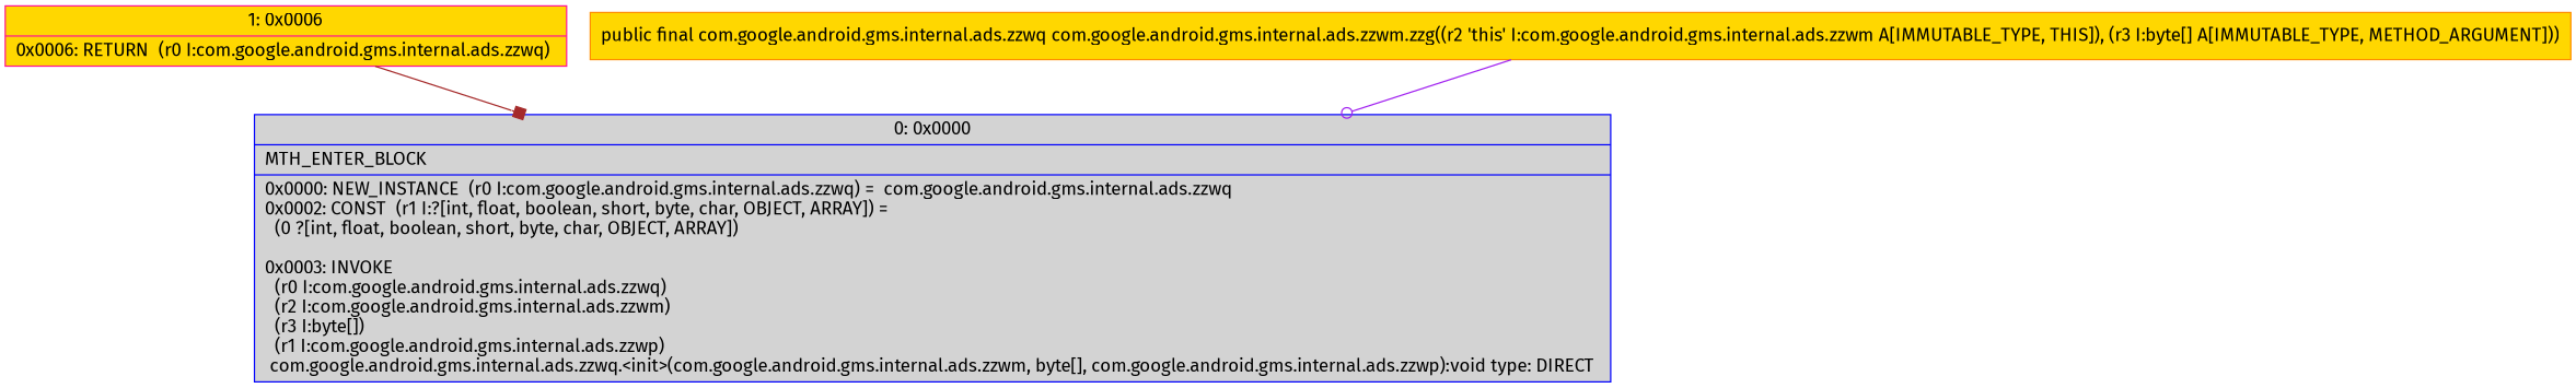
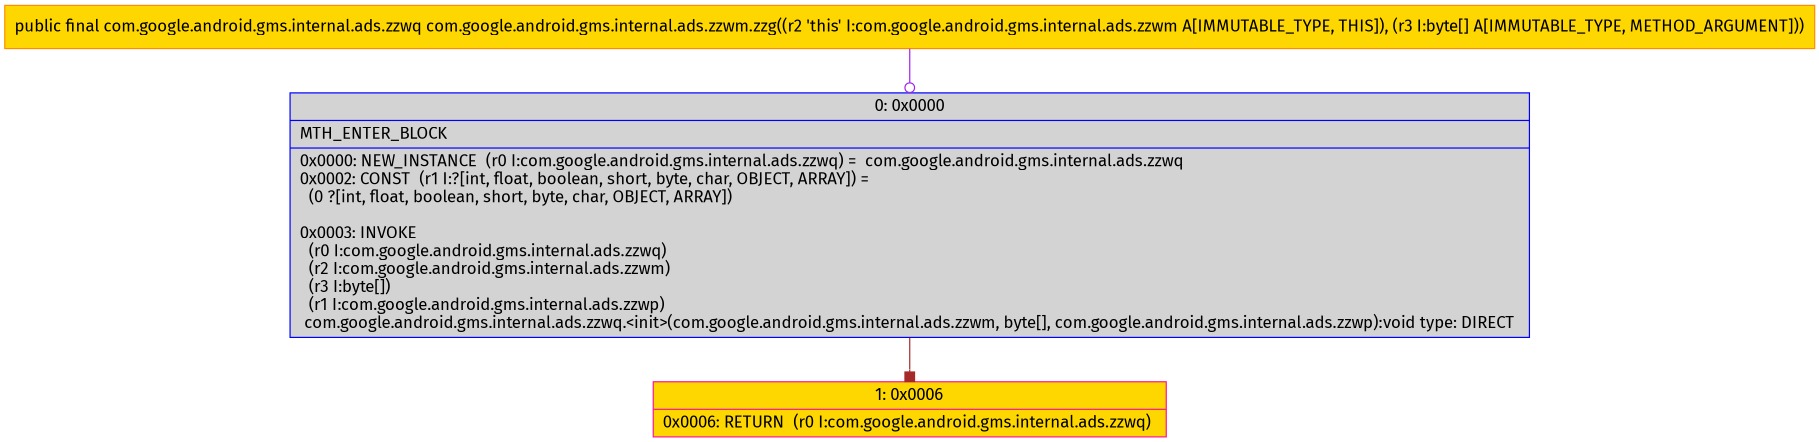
  digraph {
    fontname="Fira Sans"
    node [shape=record style=filled fillcolor=gold fontname="Fira Sans"]
    edge [fontname="Fira Sans"]
    n1 [label="{0\:\ 0x0000|MTH_ENTER_BLOCK\l|0x0000: NEW_INSTANCE  (r0 I:com.google.android.gms.internal.ads.zzwq) =  com.google.android.gms.internal.ads.zzwq \l0x0002: CONST  (r1 I:?[int, float, boolean, short, byte, char, OBJECT, ARRAY]) = \l  (0 ?[int, float, boolean, short, byte, char, OBJECT, ARRAY])\l \l0x0003: INVOKE  \l  (r0 I:com.google.android.gms.internal.ads.zzwq)\l  (r2 I:com.google.android.gms.internal.ads.zzwm)\l  (r3 I:byte[])\l  (r1 I:com.google.android.gms.internal.ads.zzwp)\l com.google.android.gms.internal.ads.zzwq.\<init\>(com.google.android.gms.internal.ads.zzwm, byte[], com.google.android.gms.internal.ads.zzwp):void type: DIRECT \l}" fillcolor=lightgrey color=blue]
    n2 [label="{1\:\ 0x0006|0x0006: RETURN  (r0 I:com.google.android.gms.internal.ads.zzwq) \l}" color=deeppink]
    n3 [label="{public final com.google.android.gms.internal.ads.zzwq com.google.android.gms.internal.ads.zzwm.zzg((r2 'this' I:com.google.android.gms.internal.ads.zzwm A[IMMUTABLE_TYPE, THIS]), (r3 I:byte[] A[IMMUTABLE_TYPE, METHOD_ARGUMENT])) }" color=darkorange]
-   n2 -> n1 [color=brown arrowhead=box]
+   n1 -> n2 [color=brown arrowhead=box]
    n3 -> n1 [color=purple arrowhead=odot]
  }
